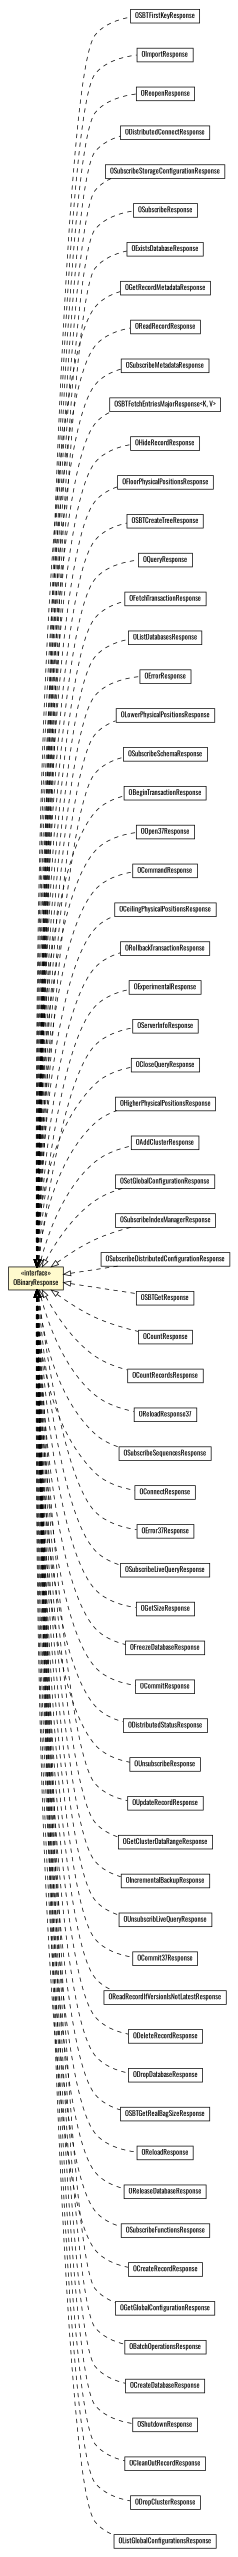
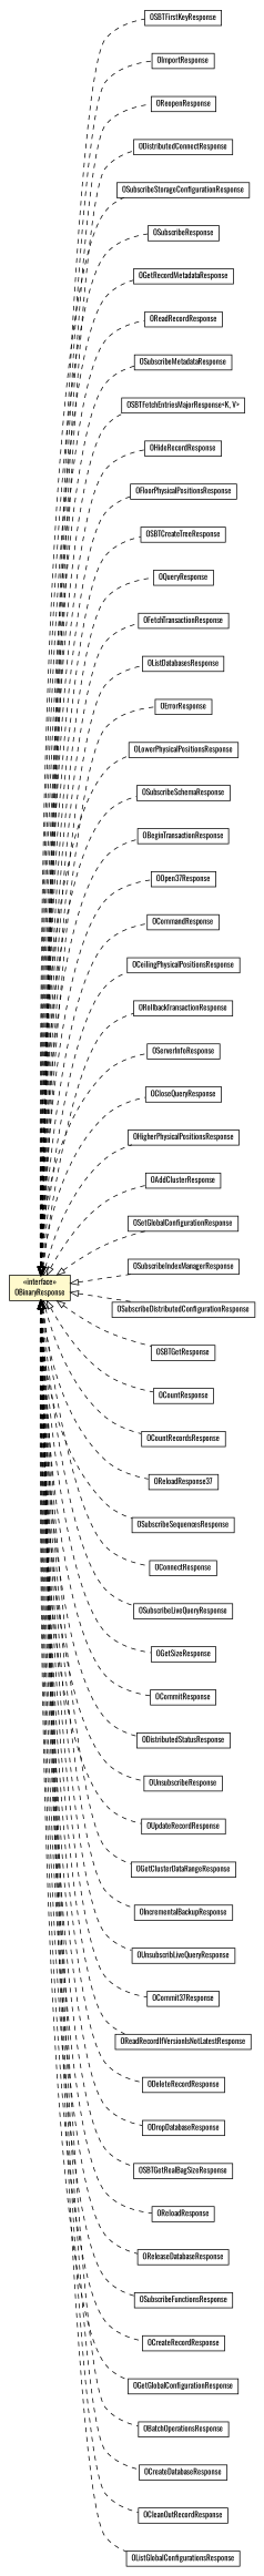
  digraph {
    fontname=Oswald
    nodesep=0.25
    rankdir=LR
    ranksep=0.5
    node [fontcolor=black fontname=Oswald fontsize=10.0 shape=plaintext]
    edge [arrowtail=empty dir=back fontname=Oswald fontsize=10 headport=p labelfontname=Helvetica labelfontsize=10 style=dashed tailport=p]
    n1 [label=<<table title="com.orientechnologies.orient.client.remote.OBinaryResponse" border="0" cellborder="1" cellspacing="0" cellpadding="2" port="p" bgcolor="lemonChiffon" href="./OBinaryResponse.html"> 		<tr><td><table border="0" cellspacing="0" cellpadding="1"> <tr><td align="center" balign="center"> &#171;interface&#187; </td></tr> <tr><td align="center" balign="center"> OBinaryResponse </td></tr> 		</table></td></tr> 		</table>>]
    n2 [label=<<table title="com.orientechnologies.orient.client.remote.message.OSBTFirstKeyResponse" border="0" cellborder="1" cellspacing="0" cellpadding="2" port="p" href="./message/OSBTFirstKeyResponse.html"> 		<tr><td><table border="0" cellspacing="0" cellpadding="1"> <tr><td align="center" balign="center"> OSBTFirstKeyResponse </td></tr> 		</table></td></tr> 		</table>>]
    n3 [label=<<table title="com.orientechnologies.orient.client.remote.message.OImportResponse" border="0" cellborder="1" cellspacing="0" cellpadding="2" port="p" href="./message/OImportResponse.html"> 		<tr><td><table border="0" cellspacing="0" cellpadding="1"> <tr><td align="center" balign="center"> OImportResponse </td></tr> 		</table></td></tr> 		</table>>]
    n4 [label=<<table title="com.orientechnologies.orient.client.remote.message.OReopenResponse" border="0" cellborder="1" cellspacing="0" cellpadding="2" port="p" href="./message/OReopenResponse.html"> 		<tr><td><table border="0" cellspacing="0" cellpadding="1"> <tr><td align="center" balign="center"> OReopenResponse </td></tr> 		</table></td></tr> 		</table>>]
    n5 [label=<<table title="com.orientechnologies.orient.client.remote.message.ODistributedConnectResponse" border="0" cellborder="1" cellspacing="0" cellpadding="2" port="p" href="./message/ODistributedConnectResponse.html"> 		<tr><td><table border="0" cellspacing="0" cellpadding="1"> <tr><td align="center" balign="center"> ODistributedConnectResponse </td></tr> 		</table></td></tr> 		</table>>]
    n6 [label=<<table title="com.orientechnologies.orient.client.remote.message.OSubscribeStorageConfigurationResponse" border="0" cellborder="1" cellspacing="0" cellpadding="2" port="p" href="./message/OSubscribeStorageConfigurationResponse.html"> 		<tr><td><table border="0" cellspacing="0" cellpadding="1"> <tr><td align="center" balign="center"> OSubscribeStorageConfigurationResponse </td></tr> 		</table></td></tr> 		</table>>]
    n7 [label=<<table title="com.orientechnologies.orient.client.remote.message.OSubscribeResponse" border="0" cellborder="1" cellspacing="0" cellpadding="2" port="p" href="./message/OSubscribeResponse.html"> 		<tr><td><table border="0" cellspacing="0" cellpadding="1"> <tr><td align="center" balign="center"> OSubscribeResponse </td></tr> 		</table></td></tr> 		</table>>]
-   n8 [label=<<table title="com.orientechnologies.orient.client.remote.message.OExistsDatabaseResponse" border="0" cellborder="1" cellspacing="0" cellpadding="2" port="p" href="./message/OExistsDatabaseResponse.html"> 		<tr><td><table border="0" cellspacing="0" cellpadding="1"> <tr><td align="center" balign="center"> OExistsDatabaseResponse </td></tr> 		</table></td></tr> 		</table>>]
    n9 [label=<<table title="com.orientechnologies.orient.client.remote.message.OGetRecordMetadataResponse" border="0" cellborder="1" cellspacing="0" cellpadding="2" port="p" href="./message/OGetRecordMetadataResponse.html"> 		<tr><td><table border="0" cellspacing="0" cellpadding="1"> <tr><td align="center" balign="center"> OGetRecordMetadataResponse </td></tr> 		</table></td></tr> 		</table>>]
    n10 [label=<<table title="com.orientechnologies.orient.client.remote.message.OReadRecordResponse" border="0" cellborder="1" cellspacing="0" cellpadding="2" port="p" href="./message/OReadRecordResponse.html"> 		<tr><td><table border="0" cellspacing="0" cellpadding="1"> <tr><td align="center" balign="center"> OReadRecordResponse </td></tr> 		</table></td></tr> 		</table>>]
    n11 [label=<<table title="com.orientechnologies.orient.client.remote.message.OSubscribeMetadataResponse" border="0" cellborder="1" cellspacing="0" cellpadding="2" port="p" href="./message/OSubscribeMetadataResponse.html"> 		<tr><td><table border="0" cellspacing="0" cellpadding="1"> <tr><td align="center" balign="center"> OSubscribeMetadataResponse </td></tr> 		</table></td></tr> 		</table>>]
    n12 [label=<<table title="com.orientechnologies.orient.client.remote.message.OSBTFetchEntriesMajorResponse" border="0" cellborder="1" cellspacing="0" cellpadding="2" port="p" href="./message/OSBTFetchEntriesMajorResponse.html"> 		<tr><td><table border="0" cellspacing="0" cellpadding="1"> <tr><td align="center" balign="center"> OSBTFetchEntriesMajorResponse&lt;K, V&gt; </td></tr> 		</table></td></tr> 		</table>>]
    n13 [label=<<table title="com.orientechnologies.orient.client.remote.message.OHideRecordResponse" border="0" cellborder="1" cellspacing="0" cellpadding="2" port="p" href="./message/OHideRecordResponse.html"> 		<tr><td><table border="0" cellspacing="0" cellpadding="1"> <tr><td align="center" balign="center"> OHideRecordResponse </td></tr> 		</table></td></tr> 		</table>>]
    n14 [label=<<table title="com.orientechnologies.orient.client.remote.message.OFloorPhysicalPositionsResponse" border="0" cellborder="1" cellspacing="0" cellpadding="2" port="p" href="./message/OFloorPhysicalPositionsResponse.html"> 		<tr><td><table border="0" cellspacing="0" cellpadding="1"> <tr><td align="center" balign="center"> OFloorPhysicalPositionsResponse </td></tr> 		</table></td></tr> 		</table>>]
    n15 [label=<<table title="com.orientechnologies.orient.client.remote.message.OSBTCreateTreeResponse" border="0" cellborder="1" cellspacing="0" cellpadding="2" port="p" href="./message/OSBTCreateTreeResponse.html"> 		<tr><td><table border="0" cellspacing="0" cellpadding="1"> <tr><td align="center" balign="center"> OSBTCreateTreeResponse </td></tr> 		</table></td></tr> 		</table>>]
    n16 [label=<<table title="com.orientechnologies.orient.client.remote.message.OQueryResponse" border="0" cellborder="1" cellspacing="0" cellpadding="2" port="p" href="./message/OQueryResponse.html"> 		<tr><td><table border="0" cellspacing="0" cellpadding="1"> <tr><td align="center" balign="center"> OQueryResponse </td></tr> 		</table></td></tr> 		</table>>]
    n17 [label=<<table title="com.orientechnologies.orient.client.remote.message.OFetchTransactionResponse" border="0" cellborder="1" cellspacing="0" cellpadding="2" port="p" href="./message/OFetchTransactionResponse.html"> 		<tr><td><table border="0" cellspacing="0" cellpadding="1"> <tr><td align="center" balign="center"> OFetchTransactionResponse </td></tr> 		</table></td></tr> 		</table>>]
    n18 [label=<<table title="com.orientechnologies.orient.client.remote.message.OListDatabasesResponse" border="0" cellborder="1" cellspacing="0" cellpadding="2" port="p" href="./message/OListDatabasesResponse.html"> 		<tr><td><table border="0" cellspacing="0" cellpadding="1"> <tr><td align="center" balign="center"> OListDatabasesResponse </td></tr> 		</table></td></tr> 		</table>>]
    n19 [label=<<table title="com.orientechnologies.orient.client.remote.message.OErrorResponse" border="0" cellborder="1" cellspacing="0" cellpadding="2" port="p" href="./message/OErrorResponse.html"> 		<tr><td><table border="0" cellspacing="0" cellpadding="1"> <tr><td align="center" balign="center"> OErrorResponse </td></tr> 		</table></td></tr> 		</table>>]
    n20 [label=<<table title="com.orientechnologies.orient.client.remote.message.OLowerPhysicalPositionsResponse" border="0" cellborder="1" cellspacing="0" cellpadding="2" port="p" href="./message/OLowerPhysicalPositionsResponse.html"> 		<tr><td><table border="0" cellspacing="0" cellpadding="1"> <tr><td align="center" balign="center"> OLowerPhysicalPositionsResponse </td></tr> 		</table></td></tr> 		</table>>]
    n21 [label=<<table title="com.orientechnologies.orient.client.remote.message.OSubscribeSchemaResponse" border="0" cellborder="1" cellspacing="0" cellpadding="2" port="p" href="./message/OSubscribeSchemaResponse.html"> 		<tr><td><table border="0" cellspacing="0" cellpadding="1"> <tr><td align="center" balign="center"> OSubscribeSchemaResponse </td></tr> 		</table></td></tr> 		</table>>]
    n22 [label=<<table title="com.orientechnologies.orient.client.remote.message.OBeginTransactionResponse" border="0" cellborder="1" cellspacing="0" cellpadding="2" port="p" href="./message/OBeginTransactionResponse.html"> 		<tr><td><table border="0" cellspacing="0" cellpadding="1"> <tr><td align="center" balign="center"> OBeginTransactionResponse </td></tr> 		</table></td></tr> 		</table>>]
    n23 [label=<<table title="com.orientechnologies.orient.client.remote.message.OOpen37Response" border="0" cellborder="1" cellspacing="0" cellpadding="2" port="p" href="./message/OOpen37Response.html"> 		<tr><td><table border="0" cellspacing="0" cellpadding="1"> <tr><td align="center" balign="center"> OOpen37Response </td></tr> 		</table></td></tr> 		</table>>]
    n24 [label=<<table title="com.orientechnologies.orient.client.remote.message.OCommandResponse" border="0" cellborder="1" cellspacing="0" cellpadding="2" port="p" href="./message/OCommandResponse.html"> 		<tr><td><table border="0" cellspacing="0" cellpadding="1"> <tr><td align="center" balign="center"> OCommandResponse </td></tr> 		</table></td></tr> 		</table>>]
    n25 [label=<<table title="com.orientechnologies.orient.client.remote.message.OCeilingPhysicalPositionsResponse" border="0" cellborder="1" cellspacing="0" cellpadding="2" port="p" href="./message/OCeilingPhysicalPositionsResponse.html"> 		<tr><td><table border="0" cellspacing="0" cellpadding="1"> <tr><td align="center" balign="center"> OCeilingPhysicalPositionsResponse </td></tr> 		</table></td></tr> 		</table>>]
    n26 [label=<<table title="com.orientechnologies.orient.client.remote.message.ORollbackTransactionResponse" border="0" cellborder="1" cellspacing="0" cellpadding="2" port="p" href="./message/ORollbackTransactionResponse.html"> 		<tr><td><table border="0" cellspacing="0" cellpadding="1"> <tr><td align="center" balign="center"> ORollbackTransactionResponse </td></tr> 		</table></td></tr> 		</table>>]
-   n27 [label=<<table title="com.orientechnologies.orient.client.remote.message.OExperimentalResponse" border="0" cellborder="1" cellspacing="0" cellpadding="2" port="p" href="./message/OExperimentalResponse.html"> 		<tr><td><table border="0" cellspacing="0" cellpadding="1"> <tr><td align="center" balign="center"> OExperimentalResponse </td></tr> 		</table></td></tr> 		</table>>]
    n28 [label=<<table title="com.orientechnologies.orient.client.remote.message.OServerInfoResponse" border="0" cellborder="1" cellspacing="0" cellpadding="2" port="p" href="./message/OServerInfoResponse.html"> 		<tr><td><table border="0" cellspacing="0" cellpadding="1"> <tr><td align="center" balign="center"> OServerInfoResponse </td></tr> 		</table></td></tr> 		</table>>]
    n29 [label=<<table title="com.orientechnologies.orient.client.remote.message.OCloseQueryResponse" border="0" cellborder="1" cellspacing="0" cellpadding="2" port="p" href="./message/OCloseQueryResponse.html"> 		<tr><td><table border="0" cellspacing="0" cellpadding="1"> <tr><td align="center" balign="center"> OCloseQueryResponse </td></tr> 		</table></td></tr> 		</table>>]
    n30 [label=<<table title="com.orientechnologies.orient.client.remote.message.OHigherPhysicalPositionsResponse" border="0" cellborder="1" cellspacing="0" cellpadding="2" port="p" href="./message/OHigherPhysicalPositionsResponse.html"> 		<tr><td><table border="0" cellspacing="0" cellpadding="1"> <tr><td align="center" balign="center"> OHigherPhysicalPositionsResponse </td></tr> 		</table></td></tr> 		</table>>]
    n31 [label=<<table title="com.orientechnologies.orient.client.remote.message.OAddClusterResponse" border="0" cellborder="1" cellspacing="0" cellpadding="2" port="p" href="./message/OAddClusterResponse.html"> 		<tr><td><table border="0" cellspacing="0" cellpadding="1"> <tr><td align="center" balign="center"> OAddClusterResponse </td></tr> 		</table></td></tr> 		</table>>]
    n32 [label=<<table title="com.orientechnologies.orient.client.remote.message.OSetGlobalConfigurationResponse" border="0" cellborder="1" cellspacing="0" cellpadding="2" port="p" href="./message/OSetGlobalConfigurationResponse.html"> 		<tr><td><table border="0" cellspacing="0" cellpadding="1"> <tr><td align="center" balign="center"> OSetGlobalConfigurationResponse </td></tr> 		</table></td></tr> 		</table>>]
    n33 [label=<<table title="com.orientechnologies.orient.client.remote.message.OSubscribeIndexManagerResponse" border="0" cellborder="1" cellspacing="0" cellpadding="2" port="p" href="./message/OSubscribeIndexManagerResponse.html"> 		<tr><td><table border="0" cellspacing="0" cellpadding="1"> <tr><td align="center" balign="center"> OSubscribeIndexManagerResponse </td></tr> 		</table></td></tr> 		</table>>]
    n34 [label=<<table title="com.orientechnologies.orient.client.remote.message.OSubscribeDistributedConfigurationResponse" border="0" cellborder="1" cellspacing="0" cellpadding="2" port="p" href="./message/OSubscribeDistributedConfigurationResponse.html"> 		<tr><td><table border="0" cellspacing="0" cellpadding="1"> <tr><td align="center" balign="center"> OSubscribeDistributedConfigurationResponse </td></tr> 		</table></td></tr> 		</table>>]
    n35 [label=<<table title="com.orientechnologies.orient.client.remote.message.OSBTGetResponse" border="0" cellborder="1" cellspacing="0" cellpadding="2" port="p" href="./message/OSBTGetResponse.html"> 		<tr><td><table border="0" cellspacing="0" cellpadding="1"> <tr><td align="center" balign="center"> OSBTGetResponse </td></tr> 		</table></td></tr> 		</table>>]
    n36 [label=<<table title="com.orientechnologies.orient.client.remote.message.OCountResponse" border="0" cellborder="1" cellspacing="0" cellpadding="2" port="p" href="./message/OCountResponse.html"> 		<tr><td><table border="0" cellspacing="0" cellpadding="1"> <tr><td align="center" balign="center"> OCountResponse </td></tr> 		</table></td></tr> 		</table>>]
    n37 [label=<<table title="com.orientechnologies.orient.client.remote.message.OCountRecordsResponse" border="0" cellborder="1" cellspacing="0" cellpadding="2" port="p" href="./message/OCountRecordsResponse.html"> 		<tr><td><table border="0" cellspacing="0" cellpadding="1"> <tr><td align="center" balign="center"> OCountRecordsResponse </td></tr> 		</table></td></tr> 		</table>>]
    n38 [label=<<table title="com.orientechnologies.orient.client.remote.message.OReloadResponse37" border="0" cellborder="1" cellspacing="0" cellpadding="2" port="p" href="./message/OReloadResponse37.html"> 		<tr><td><table border="0" cellspacing="0" cellpadding="1"> <tr><td align="center" balign="center"> OReloadResponse37 </td></tr> 		</table></td></tr> 		</table>>]
    n39 [label=<<table title="com.orientechnologies.orient.client.remote.message.OSubscribeSequencesResponse" border="0" cellborder="1" cellspacing="0" cellpadding="2" port="p" href="./message/OSubscribeSequencesResponse.html"> 		<tr><td><table border="0" cellspacing="0" cellpadding="1"> <tr><td align="center" balign="center"> OSubscribeSequencesResponse </td></tr> 		</table></td></tr> 		</table>>]
    n40 [label=<<table title="com.orientechnologies.orient.client.remote.message.OConnectResponse" border="0" cellborder="1" cellspacing="0" cellpadding="2" port="p" href="./message/OConnectResponse.html"> 		<tr><td><table border="0" cellspacing="0" cellpadding="1"> <tr><td align="center" balign="center"> OConnectResponse </td></tr> 		</table></td></tr> 		</table>>]
-   n41 [label=<<table title="com.orientechnologies.orient.client.remote.message.OError37Response" border="0" cellborder="1" cellspacing="0" cellpadding="2" port="p" href="./message/OError37Response.html"> 		<tr><td><table border="0" cellspacing="0" cellpadding="1"> <tr><td align="center" balign="center"> OError37Response </td></tr> 		</table></td></tr> 		</table>>]
    n42 [label=<<table title="com.orientechnologies.orient.client.remote.message.OSubscribeLiveQueryResponse" border="0" cellborder="1" cellspacing="0" cellpadding="2" port="p" href="./message/OSubscribeLiveQueryResponse.html"> 		<tr><td><table border="0" cellspacing="0" cellpadding="1"> <tr><td align="center" balign="center"> OSubscribeLiveQueryResponse </td></tr> 		</table></td></tr> 		</table>>]
    n43 [label=<<table title="com.orientechnologies.orient.client.remote.message.OGetSizeResponse" border="0" cellborder="1" cellspacing="0" cellpadding="2" port="p" href="./message/OGetSizeResponse.html"> 		<tr><td><table border="0" cellspacing="0" cellpadding="1"> <tr><td align="center" balign="center"> OGetSizeResponse </td></tr> 		</table></td></tr> 		</table>>]
-   n44 [label=<<table title="com.orientechnologies.orient.client.remote.message.OFreezeDatabaseResponse" border="0" cellborder="1" cellspacing="0" cellpadding="2" port="p" href="./message/OFreezeDatabaseResponse.html"> 		<tr><td><table border="0" cellspacing="0" cellpadding="1"> <tr><td align="center" balign="center"> OFreezeDatabaseResponse </td></tr> 		</table></td></tr> 		</table>>]
    n45 [label=<<table title="com.orientechnologies.orient.client.remote.message.OCommitResponse" border="0" cellborder="1" cellspacing="0" cellpadding="2" port="p" href="./message/OCommitResponse.html"> 		<tr><td><table border="0" cellspacing="0" cellpadding="1"> <tr><td align="center" balign="center"> OCommitResponse </td></tr> 		</table></td></tr> 		</table>>]
    n46 [label=<<table title="com.orientechnologies.orient.client.remote.message.ODistributedStatusResponse" border="0" cellborder="1" cellspacing="0" cellpadding="2" port="p" href="./message/ODistributedStatusResponse.html"> 		<tr><td><table border="0" cellspacing="0" cellpadding="1"> <tr><td align="center" balign="center"> ODistributedStatusResponse </td></tr> 		</table></td></tr> 		</table>>]
    n47 [label=<<table title="com.orientechnologies.orient.client.remote.message.OUnsubscribeResponse" border="0" cellborder="1" cellspacing="0" cellpadding="2" port="p" href="./message/OUnsubscribeResponse.html"> 		<tr><td><table border="0" cellspacing="0" cellpadding="1"> <tr><td align="center" balign="center"> OUnsubscribeResponse </td></tr> 		</table></td></tr> 		</table>>]
    n48 [label=<<table title="com.orientechnologies.orient.client.remote.message.OUpdateRecordResponse" border="0" cellborder="1" cellspacing="0" cellpadding="2" port="p" href="./message/OUpdateRecordResponse.html"> 		<tr><td><table border="0" cellspacing="0" cellpadding="1"> <tr><td align="center" balign="center"> OUpdateRecordResponse </td></tr> 		</table></td></tr> 		</table>>]
    n49 [label=<<table title="com.orientechnologies.orient.client.remote.message.OGetClusterDataRangeResponse" border="0" cellborder="1" cellspacing="0" cellpadding="2" port="p" href="./message/OGetClusterDataRangeResponse.html"> 		<tr><td><table border="0" cellspacing="0" cellpadding="1"> <tr><td align="center" balign="center"> OGetClusterDataRangeResponse </td></tr> 		</table></td></tr> 		</table>>]
    n50 [label=<<table title="com.orientechnologies.orient.client.remote.message.OIncrementalBackupResponse" border="0" cellborder="1" cellspacing="0" cellpadding="2" port="p" href="./message/OIncrementalBackupResponse.html"> 		<tr><td><table border="0" cellspacing="0" cellpadding="1"> <tr><td align="center" balign="center"> OIncrementalBackupResponse </td></tr> 		</table></td></tr> 		</table>>]
    n51 [label=<<table title="com.orientechnologies.orient.client.remote.message.OUnsubscribLiveQueryResponse" border="0" cellborder="1" cellspacing="0" cellpadding="2" port="p" href="./message/OUnsubscribLiveQueryResponse.html"> 		<tr><td><table border="0" cellspacing="0" cellpadding="1"> <tr><td align="center" balign="center"> OUnsubscribLiveQueryResponse </td></tr> 		</table></td></tr> 		</table>>]
    n52 [label=<<table title="com.orientechnologies.orient.client.remote.message.OCommit37Response" border="0" cellborder="1" cellspacing="0" cellpadding="2" port="p" href="./message/OCommit37Response.html"> 		<tr><td><table border="0" cellspacing="0" cellpadding="1"> <tr><td align="center" balign="center"> OCommit37Response </td></tr> 		</table></td></tr> 		</table>>]
    n53 [label=<<table title="com.orientechnologies.orient.client.remote.message.OReadRecordIfVersionIsNotLatestResponse" border="0" cellborder="1" cellspacing="0" cellpadding="2" port="p" href="./message/OReadRecordIfVersionIsNotLatestResponse.html"> 		<tr><td><table border="0" cellspacing="0" cellpadding="1"> <tr><td align="center" balign="center"> OReadRecordIfVersionIsNotLatestResponse </td></tr> 		</table></td></tr> 		</table>>]
    n54 [label=<<table title="com.orientechnologies.orient.client.remote.message.ODeleteRecordResponse" border="0" cellborder="1" cellspacing="0" cellpadding="2" port="p" href="./message/ODeleteRecordResponse.html"> 		<tr><td><table border="0" cellspacing="0" cellpadding="1"> <tr><td align="center" balign="center"> ODeleteRecordResponse </td></tr> 		</table></td></tr> 		</table>>]
    n55 [label=<<table title="com.orientechnologies.orient.client.remote.message.ODropDatabaseResponse" border="0" cellborder="1" cellspacing="0" cellpadding="2" port="p" href="./message/ODropDatabaseResponse.html"> 		<tr><td><table border="0" cellspacing="0" cellpadding="1"> <tr><td align="center" balign="center"> ODropDatabaseResponse </td></tr> 		</table></td></tr> 		</table>>]
    n56 [label=<<table title="com.orientechnologies.orient.client.remote.message.OSBTGetRealBagSizeResponse" border="0" cellborder="1" cellspacing="0" cellpadding="2" port="p" href="./message/OSBTGetRealBagSizeResponse.html"> 		<tr><td><table border="0" cellspacing="0" cellpadding="1"> <tr><td align="center" balign="center"> OSBTGetRealBagSizeResponse </td></tr> 		</table></td></tr> 		</table>>]
    n57 [label=<<table title="com.orientechnologies.orient.client.remote.message.OReloadResponse" border="0" cellborder="1" cellspacing="0" cellpadding="2" port="p" href="./message/OReloadResponse.html"> 		<tr><td><table border="0" cellspacing="0" cellpadding="1"> <tr><td align="center" balign="center"> OReloadResponse </td></tr> 		</table></td></tr> 		</table>>]
    n58 [label=<<table title="com.orientechnologies.orient.client.remote.message.OReleaseDatabaseResponse" border="0" cellborder="1" cellspacing="0" cellpadding="2" port="p" href="./message/OReleaseDatabaseResponse.html"> 		<tr><td><table border="0" cellspacing="0" cellpadding="1"> <tr><td align="center" balign="center"> OReleaseDatabaseResponse </td></tr> 		</table></td></tr> 		</table>>]
    n59 [label=<<table title="com.orientechnologies.orient.client.remote.message.OSubscribeFunctionsResponse" border="0" cellborder="1" cellspacing="0" cellpadding="2" port="p" href="./message/OSubscribeFunctionsResponse.html"> 		<tr><td><table border="0" cellspacing="0" cellpadding="1"> <tr><td align="center" balign="center"> OSubscribeFunctionsResponse </td></tr> 		</table></td></tr> 		</table>>]
    n60 [label=<<table title="com.orientechnologies.orient.client.remote.message.OCreateRecordResponse" border="0" cellborder="1" cellspacing="0" cellpadding="2" port="p" href="./message/OCreateRecordResponse.html"> 		<tr><td><table border="0" cellspacing="0" cellpadding="1"> <tr><td align="center" balign="center"> OCreateRecordResponse </td></tr> 		</table></td></tr> 		</table>>]
    n61 [label=<<table title="com.orientechnologies.orient.client.remote.message.OGetGlobalConfigurationResponse" border="0" cellborder="1" cellspacing="0" cellpadding="2" port="p" href="./message/OGetGlobalConfigurationResponse.html"> 		<tr><td><table border="0" cellspacing="0" cellpadding="1"> <tr><td align="center" balign="center"> OGetGlobalConfigurationResponse </td></tr> 		</table></td></tr> 		</table>>]
    n62 [label=<<table title="com.orientechnologies.orient.client.remote.message.OBatchOperationsResponse" border="0" cellborder="1" cellspacing="0" cellpadding="2" port="p" href="./message/OBatchOperationsResponse.html"> 		<tr><td><table border="0" cellspacing="0" cellpadding="1"> <tr><td align="center" balign="center"> OBatchOperationsResponse </td></tr> 		</table></td></tr> 		</table>>]
    n63 [label=<<table title="com.orientechnologies.orient.client.remote.message.OCreateDatabaseResponse" border="0" cellborder="1" cellspacing="0" cellpadding="2" port="p" href="./message/OCreateDatabaseResponse.html"> 		<tr><td><table border="0" cellspacing="0" cellpadding="1"> <tr><td align="center" balign="center"> OCreateDatabaseResponse </td></tr> 		</table></td></tr> 		</table>>]
-   n64 [label=<<table title="com.orientechnologies.orient.client.remote.message.OShutdownResponse" border="0" cellborder="1" cellspacing="0" cellpadding="2" port="p" href="./message/OShutdownResponse.html"> 		<tr><td><table border="0" cellspacing="0" cellpadding="1"> <tr><td align="center" balign="center"> OShutdownResponse </td></tr> 		</table></td></tr> 		</table>>]
    n65 [label=<<table title="com.orientechnologies.orient.client.remote.message.OCleanOutRecordResponse" border="0" cellborder="1" cellspacing="0" cellpadding="2" port="p" href="./message/OCleanOutRecordResponse.html"> 		<tr><td><table border="0" cellspacing="0" cellpadding="1"> <tr><td align="center" balign="center"> OCleanOutRecordResponse </td></tr> 		</table></td></tr> 		</table>>]
-   n66 [label=<<table title="com.orientechnologies.orient.client.remote.message.ODropClusterResponse" border="0" cellborder="1" cellspacing="0" cellpadding="2" port="p" href="./message/ODropClusterResponse.html"> 		<tr><td><table border="0" cellspacing="0" cellpadding="1"> <tr><td align="center" balign="center"> ODropClusterResponse </td></tr> 		</table></td></tr> 		</table>>]
    n67 [label=<<table title="com.orientechnologies.orient.client.remote.message.OListGlobalConfigurationsResponse" border="0" cellborder="1" cellspacing="0" cellpadding="2" port="p" href="./message/OListGlobalConfigurationsResponse.html"> 		<tr><td><table border="0" cellspacing="0" cellpadding="1"> <tr><td align="center" balign="center"> OListGlobalConfigurationsResponse </td></tr> 		</table></td></tr> 		</table>>]
    n1 -> n2
    n1 -> n3
    n1 -> n4
    n1 -> n5
    n1 -> n6
    n1 -> n7
-   n1 -> n8
    n1 -> n9
    n1 -> n10
    n1 -> n11
    n1 -> n12
    n1 -> n13
    n1 -> n14
    n1 -> n15
    n1 -> n16
    n1 -> n17
    n1 -> n18
    n1 -> n19
    n1 -> n20
    n1 -> n21
    n1 -> n22
    n1 -> n23
    n1 -> n24
    n1 -> n25
    n1 -> n26
-   n1 -> n27
    n1 -> n28
    n1 -> n29
    n1 -> n30
    n1 -> n31
    n1 -> n32
    n1 -> n33
    n1 -> n34
    n1 -> n35
    n1 -> n36
    n1 -> n37
    n1 -> n38
    n1 -> n39
    n1 -> n40
-   n1 -> n41
    n1 -> n42
    n1 -> n43
-   n1 -> n44
    n1 -> n45
    n1 -> n46
    n1 -> n47
    n1 -> n48
    n1 -> n49
    n1 -> n50
    n1 -> n51
    n1 -> n52
    n1 -> n53
    n1 -> n54
    n1 -> n55
    n1 -> n56
    n1 -> n57
    n1 -> n58
    n1 -> n59
    n1 -> n60
    n1 -> n61
    n1 -> n62
    n1 -> n63
-   n1 -> n64
    n1 -> n65
-   n1 -> n66
    n1 -> n67
  }
